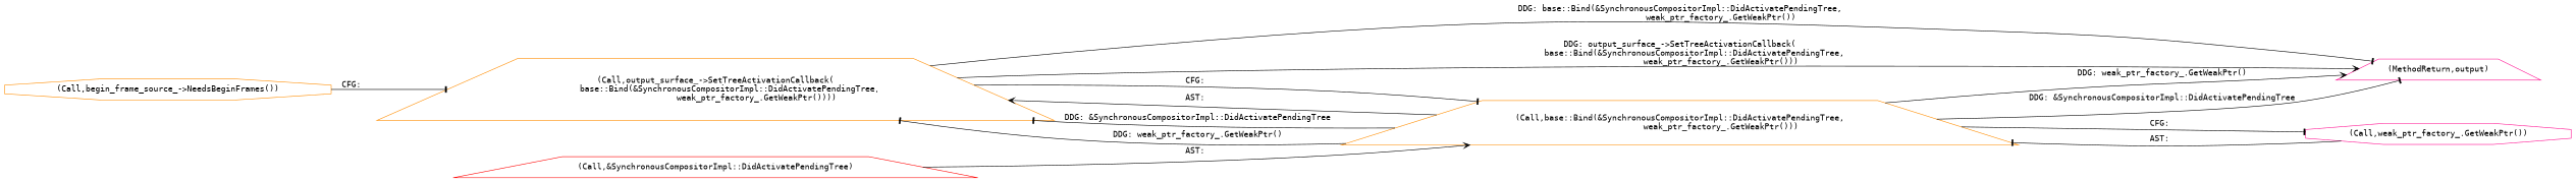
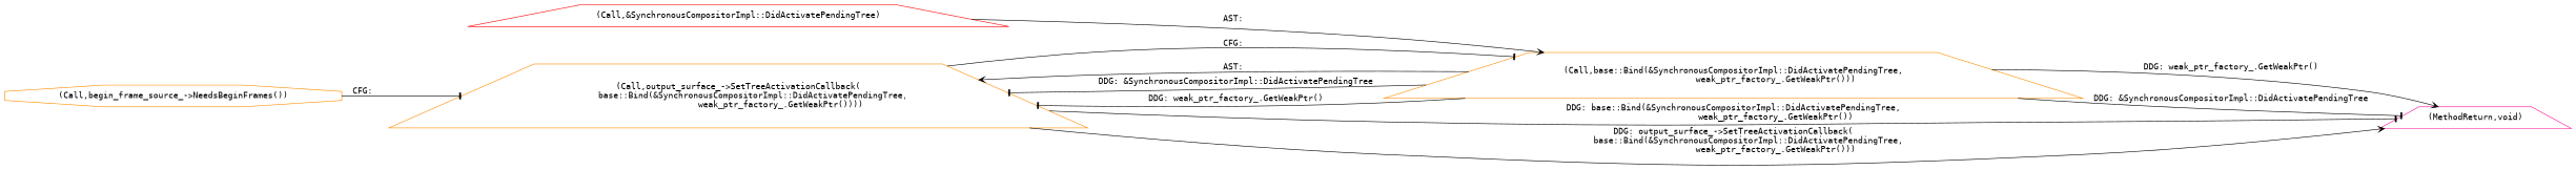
  digraph {
    fontname="DejaVu Sans Mono"
    rankdir=LR
    node [color=darkorange fontname="DejaVu Sans Mono" shape=trapezium]
    edge [arrowhead=tee fontname="DejaVu Sans Mono"]
    n1 [label="(Call,output_surface_->SetTreeActivationCallback(\n      base::Bind(&SynchronousCompositorImpl::DidActivatePendingTree,\n                 weak_ptr_factory_.GetWeakPtr())))"]
    n2 [label="(Call,base::Bind(&SynchronousCompositorImpl::DidActivatePendingTree,\n                 weak_ptr_factory_.GetWeakPtr()))"]
-   n3 [color=deeppink label="(MethodReturn,output)"]
-   n4 [color=deeppink label="(Call,weak_ptr_factory_.GetWeakPtr())" shape=octagon]
+   n3 [color=deeppink label="(MethodReturn,void)"]
    n5 [label="(Call,begin_frame_source_->NeedsBeginFrames())" shape=octagon]
    n6 [color=red label="(Call,&SynchronousCompositorImpl::DidActivatePendingTree)"]
    n1 -> n2 [label="CFG: "]
    n1 -> n3 [label="DDG: base::Bind(&SynchronousCompositorImpl::DidActivatePendingTree,\n                 weak_ptr_factory_.GetWeakPtr())"]
    n1 -> n3 [arrowhead=vee label="DDG: output_surface_->SetTreeActivationCallback(\n      base::Bind(&SynchronousCompositorImpl::DidActivatePendingTree,\n                 weak_ptr_factory_.GetWeakPtr()))"]
    n2 -> n1 [arrowhead=vee label="AST: "]
    n2 -> n1 [label="DDG: &SynchronousCompositorImpl::DidActivatePendingTree"]
    n2 -> n1 [label="DDG: weak_ptr_factory_.GetWeakPtr()"]
    n2 -> n3 [arrowhead=vee label="DDG: weak_ptr_factory_.GetWeakPtr()"]
    n2 -> n3 [label="DDG: &SynchronousCompositorImpl::DidActivatePendingTree"]
-   n2 -> n4 [label="CFG: "]
-   n4 -> n2 [label="AST: "]
    n5 -> n1 [label="CFG: "]
    n6 -> n2 [arrowhead=vee label="AST: "]
  }
